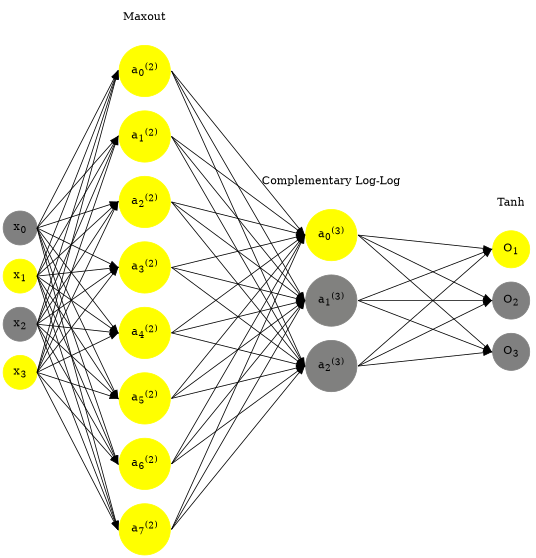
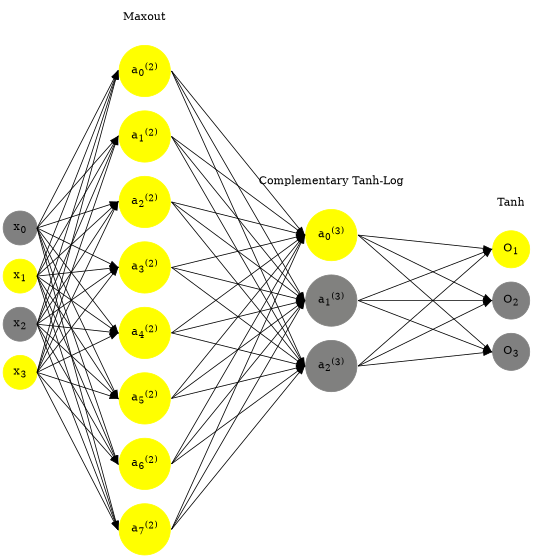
  digraph {
    rankdir=LR
    ranksep=1.4
    splines=false
    node [color="0.1667, 1.667256, 1.333628" fillcolor="0.1667, 1.667256, 1.333628" shape=circle style=filled]
    edge [headport=w style=solid tailport=e]
    n1 [color="0.1667, 0.0, 0.5" fillcolor="0.1667, 0.0, 0.5" label=<x<sub>0</sub>>]
    n2 [color="0.1667, 1.0, 1.0" fillcolor="0.1667, 1.0, 1.0" label=<x<sub>1</sub>>]
    n3 [color="0.1667, 0.0, 0.5" fillcolor="0.1667, 0.0, 0.5" label=<x<sub>2</sub>>]
    n4 [color="0.1667, 1.0, 1.0" fillcolor="0.1667, 1.0, 1.0" label=<x<sub>3</sub>>]
    n5 [label=<a<sub>0</sub><sup>(2)</sup>>]
    n6 [label=<a<sub>1</sub><sup>(2)</sup>>]
    n7 [label=<a<sub>2</sub><sup>(2)</sup>>]
    n8 [label=<a<sub>3</sub><sup>(2)</sup>>]
    n9 [label=<a<sub>4</sub><sup>(2)</sup>>]
    n10 [label=<a<sub>5</sub><sup>(2)</sup>>]
    n11 [label=<a<sub>6</sub><sup>(2)</sup>>]
    n12 [label=<a<sub>7</sub><sup>(2)</sup>>]
    n13 [color="0.1667, 1.000000, 1.000000" fillcolor="0.1667, 1.000000, 1.000000" label=<a<sub>0</sub><sup>(3)</sup>>]
    n14 [color="0.1667, 0.008960, 0.504480" fillcolor="0.1667, 0.008960, 0.504480" label=<a<sub>1</sub><sup>(3)</sup>>]
    n15 [color="0.1667, 0.006557, 0.503278" fillcolor="0.1667, 0.006557, 0.503278" label=<a<sub>2</sub><sup>(3)</sup>>]
    n16 [color="0.1667, 1.0, 1.0" fillcolor="0.1667, 1.0, 1.0" label=<O<sub>1</sub>>]
    n17 [color="0.1667, 0.0, 0.5" fillcolor="0.1667, 0.0, 0.5" label=<O<sub>2</sub>>]
    n18 [color="0.1667, 0.0, 0.5" fillcolor="0.1667, 0.0, 0.5" label=<O<sub>3</sub>>]
    n19 [label=Maxout shape=plaintext color="" fillcolor="" style=""]
-   n20 [label="Complementary Log-Log" shape=plaintext color="" fillcolor="" style=""]
+   n20 [label="Complementary Tanh-Log" shape=plaintext color="" fillcolor="" style=""]
    n21 [label=Tanh shape=plaintext color="" fillcolor="" style=""]
    subgraph sub_1 {
      n1
    }
    subgraph sub_2 {
      n2
    }
    subgraph sub_3 {
      n3
    }
    subgraph sub_4 {
      n4
    }
    subgraph sub_5 {
      n5
    }
    subgraph sub_6 {
      n6
    }
    subgraph sub_7 {
      n7
    }
    subgraph sub_8 {
      n8
    }
    subgraph sub_9 {
      n9
    }
    subgraph sub_10 {
      n10
    }
    subgraph sub_11 {
      n11
    }
    subgraph sub_12 {
      n12
    }
    subgraph sub_13 {
      n13
    }
    subgraph sub_14 {
      n14
    }
    subgraph sub_15 {
      n15
    }
    subgraph sub_16 {
      n16
    }
    subgraph sub_17 {
      n17
    }
    subgraph sub_18 {
      n18
    }
    subgraph sub_19 {
      rank=same
      n1
      n2
      n3
      n4
    }
    subgraph sub_20 {
      rank=same
      n5
      n6
      n7
      n8
      n9
      n10
      n11
      n12
    }
    subgraph sub_21 {
      rank=same
      n13
      n14
      n15
    }
    subgraph sub_22 {
      rank=same
      n16
      n17
      n18
    }
    subgraph sub_23 {
      rank=same
      n5
      n19
    }
    subgraph sub_24 {
      rank=same
      n13
      n20
    }
    subgraph sub_25 {
      rank=same
      n16
      n21
    }
    n1 -> n2 [style=invis]
    n1 -> n5
    n1 -> n6
    n1 -> n7
    n1 -> n8
    n1 -> n9
    n1 -> n10
    n1 -> n11
    n1 -> n12
    n2 -> n3 [style=invis]
    n2 -> n5
    n2 -> n6
    n2 -> n7
    n2 -> n8
    n2 -> n9
    n2 -> n10
    n2 -> n11
    n2 -> n12
    n3 -> n4 [style=invis]
    n3 -> n5
    n3 -> n6
    n3 -> n7
    n3 -> n8
    n3 -> n9
    n3 -> n10
    n3 -> n11
    n3 -> n12
    n4 -> n5
    n4 -> n6
    n4 -> n7
    n4 -> n8
    n4 -> n9
    n4 -> n10
    n4 -> n11
    n4 -> n12
    n5 -> n6 [style=invis]
    n5 -> n13
    n5 -> n14
    n5 -> n15
    n6 -> n7 [style=invis]
    n6 -> n13
    n6 -> n14
    n6 -> n15
    n7 -> n8 [style=invis]
    n7 -> n13
    n7 -> n14
    n7 -> n15
    n8 -> n9 [style=invis]
    n8 -> n13
    n8 -> n14
    n8 -> n15
    n9 -> n10 [style=invis]
    n9 -> n13
    n9 -> n14
    n9 -> n15
    n10 -> n11 [style=invis]
    n10 -> n13
    n10 -> n14
    n10 -> n15
    n11 -> n12 [style=invis]
    n11 -> n13
    n11 -> n14
    n11 -> n15
    n12 -> n13
    n12 -> n14
    n12 -> n15
    n13 -> n14 [style=invis]
    n13 -> n16
    n13 -> n17
    n13 -> n18
    n14 -> n15 [style=invis]
    n14 -> n16
    n14 -> n17
    n14 -> n18
    n15 -> n16
    n15 -> n17
    n15 -> n18
    n16 -> n17 [style=invis]
    n17 -> n18 [style=invis]
    n19 -> n5 [style=invis]
    n20 -> n13 [style=invis]
    n21 -> n16 [style=invis]
  }
